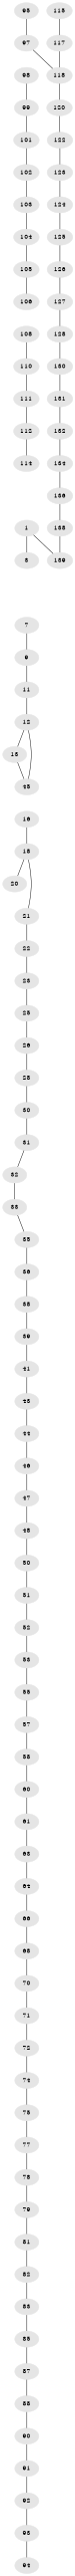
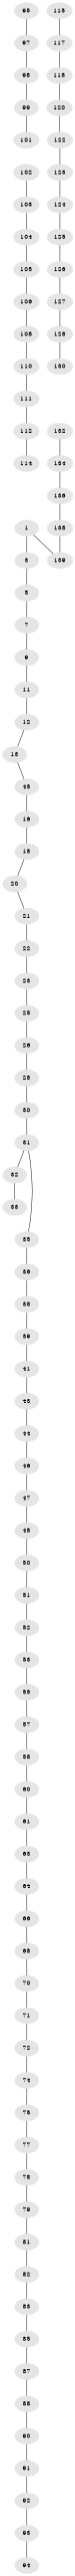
  graph {
    node [color=gray90 style=filled]
    1 [super="+2"]
    3 [super="+4"]
    139
+   5 [super="+6"]
    7 [super="+8"]
    9 [super="+10"]
    11
    12
    13 [super="+14"]
    n10 [label=45]
    16 [super="+17"]
    18 [super="+19"]
    20
    21
    22
    23 [super="+24"]
    25
    26 [super="+27"]
    28 [super="+29"]
    30
    31
    32
    33 [super="+34"]
    35
    36 [super="+37"]
    38
    39 [super="+40"]
    41 [super="+42"]
    43
    44 [super="+45"]
    46
    47
    48 [super="+49"]
    50
    51
    52
    53 [super="+54"]
    55 [super="+56"]
    57
    58 [super="+59"]
    60
    61 [super="+62"]
    63
    64 [super="+65"]
    66 [super="+67"]
    68 [super="+69"]
    70
    71
    72 [super="+73"]
    74
    75 [super="+76"]
    77
    78
    79 [super="+80"]
    81
    82
    83 [super="+84"]
    85 [super="+86"]
    87
    88 [super="+89"]
    90
    91
    92
    93
    94
    95 [super="+96"]
    97
    98
    99 [super="+100"]
    101
    102
    103
    104
    105
    106 [super="+107"]
    108 [super="+109"]
    110
    111
    112 [super="+113"]
    114
    115 [super="+116"]
    117
    118 [super="+119"]
    120 [super="+121"]
    122
    123
    124
    125
    126
    127
    128 [super="+129"]
    130
-   131
    132 [super="+133"]
    134 [super="+135"]
    136 [super="+137"]
    138
    1 -- 3
    1 -- 139
+   3 -- 5
+   5 -- 7
    7 -- 9
    9 -- 11
    11 -- 12
    12 -- 13
    13 -- n10
-   n10 -- 12
+   n10 -- 16
    16 -- 18
    18 -- 20
-   18 -- 21
+   20 -- 21
    21 -- 22
    22 -- 23
    23 -- 25
    25 -- 26
    26 -- 28
    28 -- 30
    30 -- 31
    31 -- 32
    32 -- 33
-   33 -- 35
+   31 -- 35
    35 -- 36
    36 -- 38
    38 -- 39
    39 -- 41
    41 -- 43
    43 -- 44
    44 -- 46
    46 -- 47
    47 -- 48
    48 -- 50
    50 -- 51
    51 -- 52
    52 -- 53
    53 -- 55
    55 -- 57
    57 -- 58
    58 -- 60
    60 -- 61
    61 -- 63
    63 -- 64
    64 -- 66
    66 -- 68
    68 -- 70
    70 -- 71
    71 -- 72
    72 -- 74
    74 -- 75
    75 -- 77
    77 -- 78
    78 -- 79
    79 -- 81
    81 -- 82
    82 -- 83
    83 -- 85
    85 -- 87
    87 -- 88
    88 -- 90
    90 -- 91
    91 -- 92
    92 -- 93
    93 -- 94
    95 -- 97
-   97 -- 118
+   97 -- 98
    98 -- 99
    99 -- 101
-   101 -- 102
    102 -- 103
    103 -- 104
    104 -- 105
    105 -- 106
+   106 -- 108
    108 -- 110
    110 -- 111
    111 -- 112
    112 -- 114
    115 -- 117
    117 -- 118
    118 -- 120
    120 -- 122
    122 -- 123
    123 -- 124
    124 -- 125
    125 -- 126
    126 -- 127
    127 -- 128
    128 -- 130
-   130 -- 131
-   131 -- 132
    132 -- 134
    134 -- 136
    136 -- 138
    138 -- 139
  }
